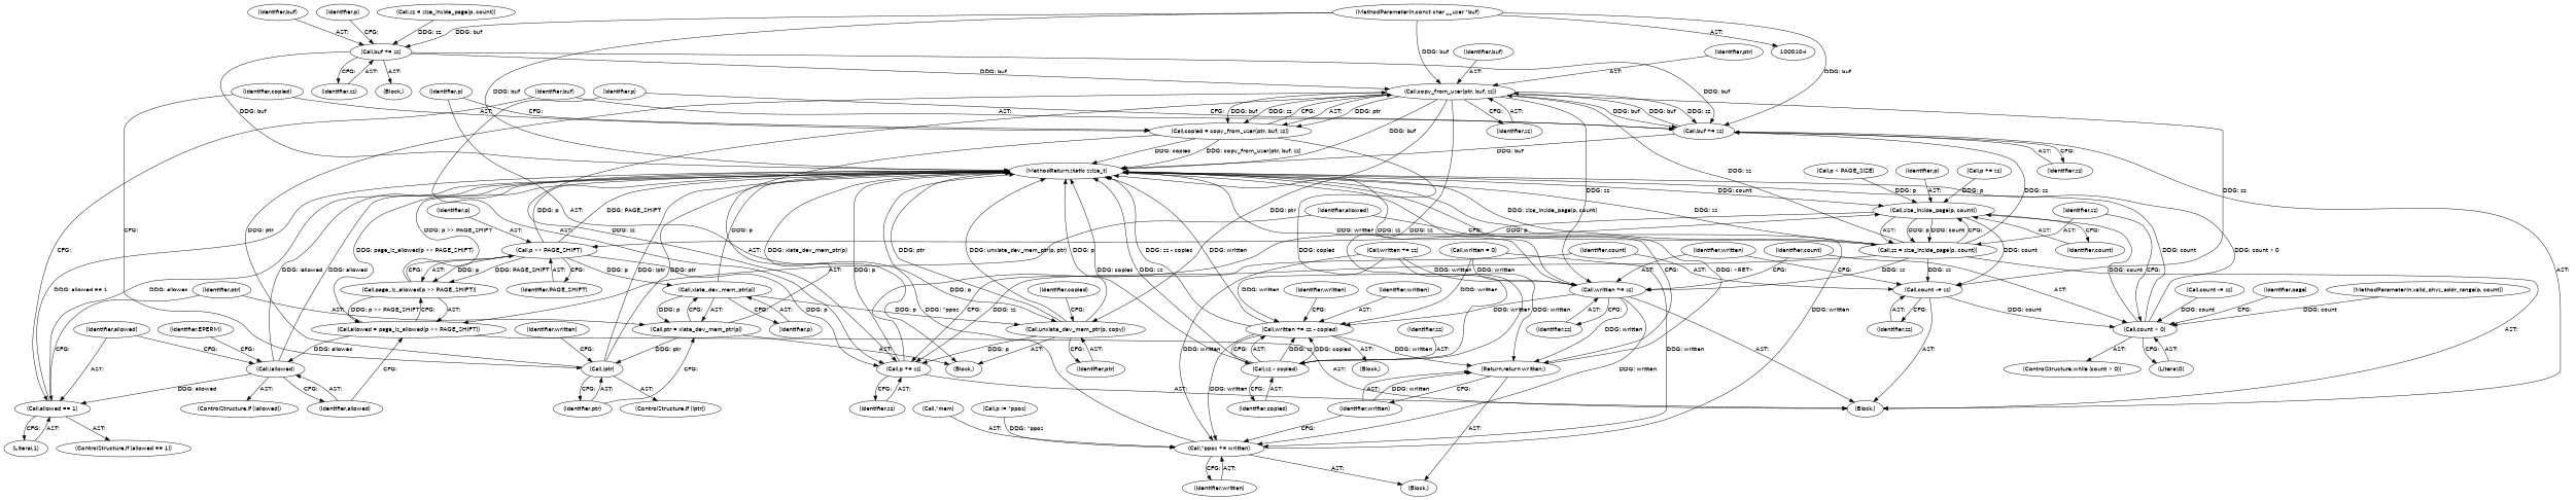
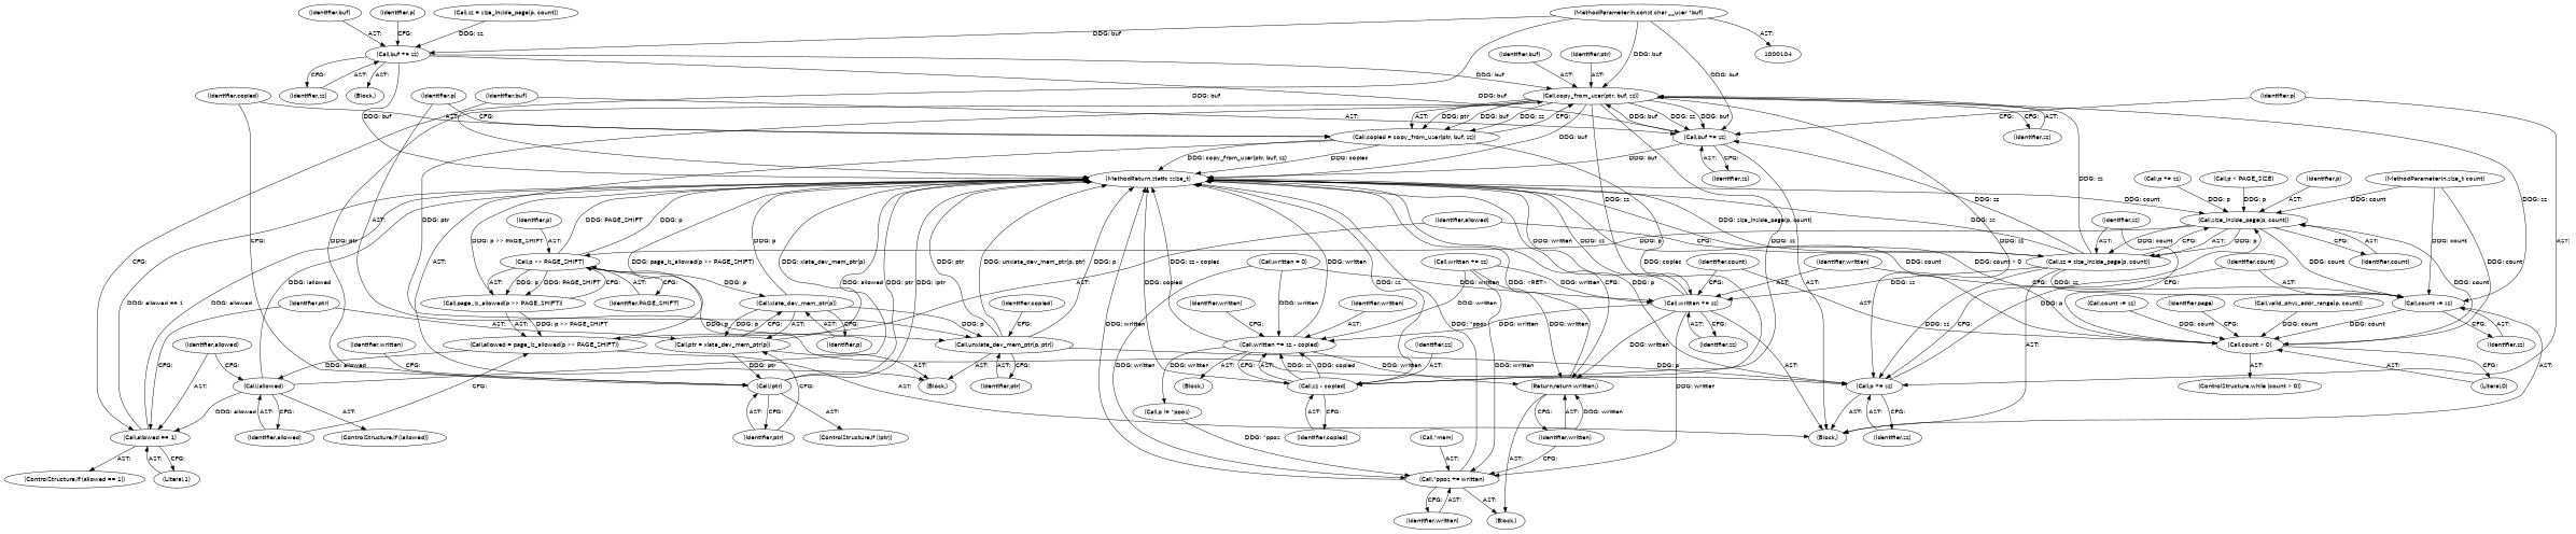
  digraph {
    fontname=Lato
    node [fontname=Lato]
    edge [fontname=Lato]
    n1 [label="(MethodParameterIn,const char __user *buf)"]
    n2 [label="(Call,buf += sz)"]
    n3 [label="(Call,copy_from_user(ptr, buf, sz))"]
    n4 [label="(Call,buf += sz)"]
    n5 [label="(MethodReturn,static ssize_t)"]
    1000104
    n7 [label="(Block,)"]
    n8 [label="(Identifier,sz)"]
    n9 [label="(Call,copied = copy_from_user(ptr, buf, sz))"]
    n10 [label="(Call,sz - copied)"]
-   n11 [label="(Call,unxlate_dev_mem_ptr(p, copy))"]
+   n11 [label="(Call,unxlate_dev_mem_ptr(p, ptr))"]
    n12 [label="(Call,p += sz)"]
    n13 [label="(Call,count -= sz)"]
    n14 [label="(Call,written += sz)"]
    n15 [label="(Identifier,sz)"]
    n16 [label="(Block,)"]
    n17 [label="(Identifier,sz)"]
    n18 [label="(Return,return written;)"]
    n19 [label="(Call,size_inside_page(p, count))"]
    n20 [label="(Block,)"]
    n21 [label="(Call,written += sz - copied)"]
    n22 [label="(Identifier,copied)"]
    n23 [label="(Identifier,ptr)"]
    n24 [label="(Identifier,sz)"]
    n25 [label="(Call,count > 0)"]
    n26 [label="(Identifier,sz)"]
    n27 [label="(Call,*ppos += written)"]
    n28 [label="(Identifier,sz)"]
    n29 [label="(Block,)"]
    n30 [label="(Identifier,written)"]
    n31 [label="(Block,)"]
    n32 [label="(Identifier,written)"]
    n33 [label="(Call,sz = size_inside_page(p, count))"]
    n34 [label="(Call,p >> PAGE_SHIFT)"]
    n35 [label="(Identifier,count)"]
    n36 [label="(Call,page_is_allowed(p >> PAGE_SHIFT))"]
    n37 [label="(Call,xlate_dev_mem_ptr(p))"]
    n38 [label="(Identifier,PAGE_SHIFT)"]
    n39 [label="(ControlStructure,while (count > 0))"]
    n40 [label="(Literal,0)"]
    n41 [label="(Call,allowed = page_is_allowed(p >> PAGE_SHIFT))"]
    n42 [label="(Call,ptr = xlate_dev_mem_ptr(p))"]
    n43 [label="(Identifier,p)"]
    n44 [label="(Call,!allowed)"]
    n45 [label="(Call,allowed == 1)"]
    n46 [label="(ControlStructure,if (!allowed))"]
    n47 [label="(Identifier,allowed)"]
    n48 [label="(ControlStructure,if (allowed == 1))"]
    n49 [label="(Literal,1)"]
    n50 [label="(Call,!ptr)"]
    n51 [label="(ControlStructure,if (!ptr))"]
    n52 [label="(Identifier,ptr)"]
    n53 [label="(Identifier,copied)"]
    n54 [label="(Identifier,count)"]
+   n55 [label="(MethodParameterIn,size_t count)"]
    n56 [label="(Identifier,sz)"]
    n57 [label="(Identifier,ptr)"]
    n58 [label="(Call,written = 0)"]
    n59 [label="(Identifier,p)"]
    n60 [label="(Call,*mem)"]
    n61 [label="(Identifier,p)"]
    n62 [label="(Identifier,sz)"]
    n63 [label="(Identifier,buf)"]
    n64 [label="(Identifier,written)"]
    n65 [label="(Identifier,copied)"]
    n66 [label="(Identifier,written)"]
    n67 [label="(Identifier,allowed)"]
-   n68 [label="(Identifier,EPERM)"]
    n69 [label="(Identifier,ptr)"]
    n70 [label="(Call,sz = size_inside_page(p, count))"]
    n71 [label="(Call,p != *ppos)"]
    n72 [label="(Call,written += sz)"]
    n73 [label="(Call,count -= sz)"]
    n74 [label="(Identifier,buf)"]
    n75 [label="(Identifier,buf)"]
    n76 [label="(Identifier,page)"]
    n77 [label="(Call,p += sz)"]
    n78 [label="(Identifier,written)"]
    n79 [label="(Identifier,allowed)"]
-   n80 [label="(MethodParameterIn,valid_phys_addr_range(p, count))"]
+   n80 [label="(Call,valid_phys_addr_range(p, count))"]
    n81 [label="(Identifier,written)"]
    n82 [label="(Identifier,p)"]
    n83 [label="(Identifier,p)"]
    n84 [label="(Identifier,count)"]
    n85 [label="(Call,p < PAGE_SIZE)"]
    n86 [label="(Identifier,p)"]
    n1 -> n2 [label="DDG: buf"]
    n1 -> n3 [label="DDG: buf"]
    n1 -> n4 [label="DDG: buf"]
    n1 -> n5 [label="DDG: buf"]
    n1 -> 1000104 [label="AST: "]
    n2 -> n3 [label="DDG: buf"]
    n2 -> n4 [label="DDG: buf"]
    n2 -> n5 [label="DDG: buf"]
    n2 -> n7 [label="AST: "]
    n2 -> n8 [label="CFG: "]
    n3 -> n4 [label="DDG: sz"]
    n3 -> n4 [label="DDG: buf"]
    n3 -> n5 [label="DDG: buf"]
    n3 -> n9 [label="AST: "]
    n3 -> n9 [label="DDG: ptr"]
    n3 -> n9 [label="DDG: buf"]
    n3 -> n9 [label="DDG: sz"]
    n3 -> n10 [label="DDG: sz"]
    n3 -> n11 [label="DDG: ptr"]
    n3 -> n12 [label="DDG: sz"]
    n3 -> n13 [label="DDG: sz"]
    n3 -> n14 [label="DDG: sz"]
    n3 -> n15 [label="CFG: "]
    n4 -> n3 [label="DDG: buf"]
    n4 -> n5 [label="DDG: buf"]
    n4 -> n16 [label="AST: "]
    n4 -> n17 [label="CFG: "]
    n5 -> n18 [label="CFG: "]
    n5 -> n19 [label="DDG: count"]
    n8 -> n2 [label="AST: "]
    n9 -> n3 [label="CFG: "]
    n9 -> n5 [label="DDG: copied"]
    n9 -> n5 [label="DDG: copy_from_user(ptr, buf, sz)"]
    n9 -> n10 [label="DDG: copied"]
    n9 -> n20 [label="AST: "]
    n10 -> n5 [label="DDG: sz"]
    n10 -> n5 [label="DDG: copied"]
    n10 -> n21 [label="AST: "]
    n10 -> n21 [label="DDG: sz"]
    n10 -> n21 [label="DDG: copied"]
    n10 -> n22 [label="CFG: "]
    n11 -> n5 [label="DDG: p"]
    n11 -> n5 [label="DDG: ptr"]
    n11 -> n5 [label="DDG: unxlate_dev_mem_ptr(p, ptr)"]
    n11 -> n12 [label="DDG: p"]
    n11 -> n20 [label="AST: "]
    n11 -> n23 [label="CFG: "]
    n12 -> n5 [label="DDG: p"]
    n12 -> n16 [label="AST: "]
    n12 -> n19 [label="DDG: p"]
    n12 -> n24 [label="CFG: "]
    n13 -> n16 [label="AST: "]
    n13 -> n25 [label="DDG: count"]
    n13 -> n26 [label="CFG: "]
    n14 -> n5 [label="DDG: sz"]
    n14 -> n5 [label="DDG: written"]
    n14 -> n16 [label="AST: "]
    n14 -> n18 [label="DDG: written"]
    n14 -> n21 [label="DDG: written"]
    n14 -> n27 [label="DDG: written"]
    n14 -> n28 [label="CFG: "]
    n15 -> n3 [label="AST: "]
    n17 -> n4 [label="AST: "]
    n18 -> n5 [label="DDG: <RET>"]
    n18 -> n31 [label="AST: "]
    n18 -> n32 [label="CFG: "]
    n19 -> n13 [label="DDG: count"]
    n19 -> n33 [label="AST: "]
    n19 -> n33 [label="DDG: p"]
    n19 -> n33 [label="DDG: count"]
    n19 -> n34 [label="DDG: p"]
    n19 -> n35 [label="CFG: "]
    n21 -> n5 [label="DDG: sz - copied"]
    n21 -> n5 [label="DDG: written"]
    n21 -> n10 [label="CFG: "]
    n21 -> n18 [label="DDG: written"]
-   n21 -> n27 [label="DDG: written"]
+   n21 -> n71 [label="DDG: written"]
    n21 -> n29 [label="AST: "]
    n22 -> n10 [label="AST: "]
    n23 -> n11 [label="AST: "]
    n24 -> n12 [label="AST: "]
    n25 -> n5 [label="DDG: count"]
    n25 -> n5 [label="DDG: count > 0"]
    n25 -> n19 [label="DDG: count"]
    n25 -> n39 [label="AST: "]
    n25 -> n40 [label="CFG: "]
    n26 -> n13 [label="AST: "]
    n27 -> n5 [label="DDG: written"]
    n27 -> n5 [label="DDG: *ppos"]
    n27 -> n30 [label="CFG: "]
    n27 -> n31 [label="AST: "]
    n28 -> n14 [label="AST: "]
    n30 -> n27 [label="AST: "]
    n32 -> n18 [label="AST: "]
    n32 -> n18 [label="DDG: written"]
    n32 -> n27 [label="CFG: "]
    n33 -> n3 [label="DDG: sz"]
    n33 -> n4 [label="DDG: sz"]
    n33 -> n5 [label="DDG: size_inside_page(p, count)"]
    n33 -> n5 [label="DDG: sz"]
    n33 -> n12 [label="DDG: sz"]
    n33 -> n13 [label="DDG: sz"]
    n33 -> n14 [label="DDG: sz"]
    n33 -> n16 [label="AST: "]
    n33 -> n19 [label="CFG: "]
    n34 -> n5 [label="DDG: PAGE_SHIFT"]
    n34 -> n5 [label="DDG: p"]
    n34 -> n12 [label="DDG: p"]
    n34 -> n36 [label="AST: "]
    n34 -> n36 [label="DDG: p"]
    n34 -> n36 [label="DDG: PAGE_SHIFT"]
    n34 -> n37 [label="DDG: p"]
    n34 -> n38 [label="CFG: "]
    n35 -> n19 [label="AST: "]
    n36 -> n5 [label="DDG: p >> PAGE_SHIFT"]
    n36 -> n34 [label="CFG: "]
    n36 -> n41 [label="AST: "]
    n36 -> n41 [label="DDG: p >> PAGE_SHIFT"]
    n37 -> n5 [label="DDG: p"]
    n37 -> n11 [label="DDG: p"]
    n37 -> n42 [label="AST: "]
    n37 -> n42 [label="DDG: p"]
    n37 -> n43 [label="CFG: "]
    n38 -> n34 [label="AST: "]
    n40 -> n25 [label="AST: "]
    n41 -> n5 [label="DDG: page_is_allowed(p >> PAGE_SHIFT)"]
    n41 -> n16 [label="AST: "]
-   n41 -> n36 [label="CFG: "]
    n41 -> n44 [label="DDG: allowed"]
    n42 -> n5 [label="DDG: xlate_dev_mem_ptr(p)"]
    n42 -> n20 [label="AST: "]
    n42 -> n37 [label="CFG: "]
    n42 -> n50 [label="DDG: ptr"]
    n43 -> n37 [label="AST: "]
    n44 -> n5 [label="DDG: allowed"]
    n44 -> n5 [label="DDG: !allowed"]
    n44 -> n45 [label="DDG: allowed"]
    n44 -> n46 [label="AST: "]
    n44 -> n47 [label="CFG: "]
    n45 -> n5 [label="DDG: allowed"]
    n45 -> n5 [label="DDG: allowed == 1"]
    n45 -> n48 [label="AST: "]
    n45 -> n49 [label="CFG: "]
    n47 -> n41 [label="CFG: "]
    n47 -> n44 [label="AST: "]
    n49 -> n45 [label="AST: "]
    n50 -> n3 [label="DDG: ptr"]
    n50 -> n5 [label="DDG: ptr"]
    n50 -> n5 [label="DDG: !ptr"]
    n50 -> n51 [label="AST: "]
    n50 -> n52 [label="CFG: "]
    n52 -> n42 [label="CFG: "]
    n52 -> n50 [label="AST: "]
    n53 -> n9 [label="AST: "]
    n53 -> n50 [label="CFG: "]
    n54 -> n14 [label="CFG: "]
    n54 -> n25 [label="AST: "]
+   n55 -> n13 [label="DDG: count"]
+   n55 -> n19 [label="DDG: count"]
+   n55 -> n25 [label="DDG: count"]
    n56 -> n10 [label="AST: "]
    n57 -> n42 [label="AST: "]
    n57 -> n45 [label="CFG: "]
    n58 -> n14 [label="DDG: written"]
    n58 -> n21 [label="DDG: written"]
    n58 -> n27 [label="DDG: written"]
    n59 -> n19 [label="AST: "]
    n60 -> n27 [label="AST: "]
    n61 -> n9 [label="CFG: "]
    n61 -> n11 [label="AST: "]
    n62 -> n25 [label="CFG: "]
    n62 -> n33 [label="AST: "]
    n63 -> n4 [label="AST: "]
    n63 -> n45 [label="CFG: "]
    n64 -> n50 [label="CFG: "]
    n65 -> n11 [label="CFG: "]
    n66 -> n21 [label="CFG: "]
    n67 -> n33 [label="CFG: "]
    n67 -> n41 [label="AST: "]
-   n68 -> n44 [label="CFG: "]
    n69 -> n3 [label="AST: "]
    n70 -> n2 [label="DDG: sz"]
    n71 -> n27 [label="DDG: *ppos"]
    n72 -> n14 [label="DDG: written"]
    n72 -> n18 [label="DDG: written"]
    n72 -> n21 [label="DDG: written"]
    n72 -> n27 [label="DDG: written"]
    n73 -> n25 [label="DDG: count"]
    n74 -> n2 [label="AST: "]
    n75 -> n3 [label="AST: "]
    n76 -> n25 [label="CFG: "]
    n77 -> n19 [label="DDG: p"]
    n78 -> n21 [label="AST: "]
    n79 -> n44 [label="CFG: "]
    n79 -> n45 [label="AST: "]
    n80 -> n25 [label="DDG: count"]
    n81 -> n13 [label="CFG: "]
    n81 -> n14 [label="AST: "]
    n82 -> n34 [label="AST: "]
    n83 -> n4 [label="CFG: "]
    n83 -> n12 [label="AST: "]
    n84 -> n12 [label="CFG: "]
    n84 -> n13 [label="AST: "]
    n85 -> n19 [label="DDG: p"]
    n86 -> n2 [label="CFG: "]
  }
